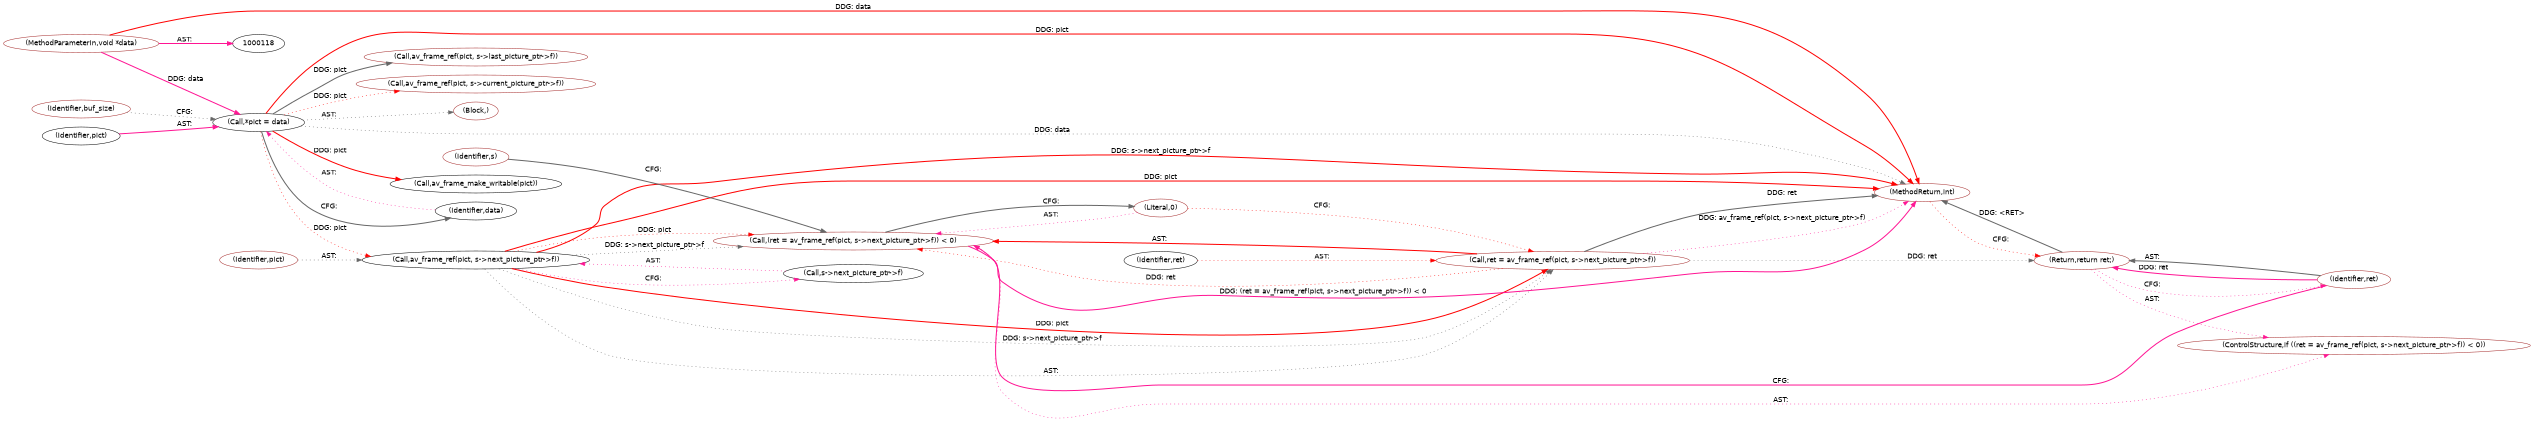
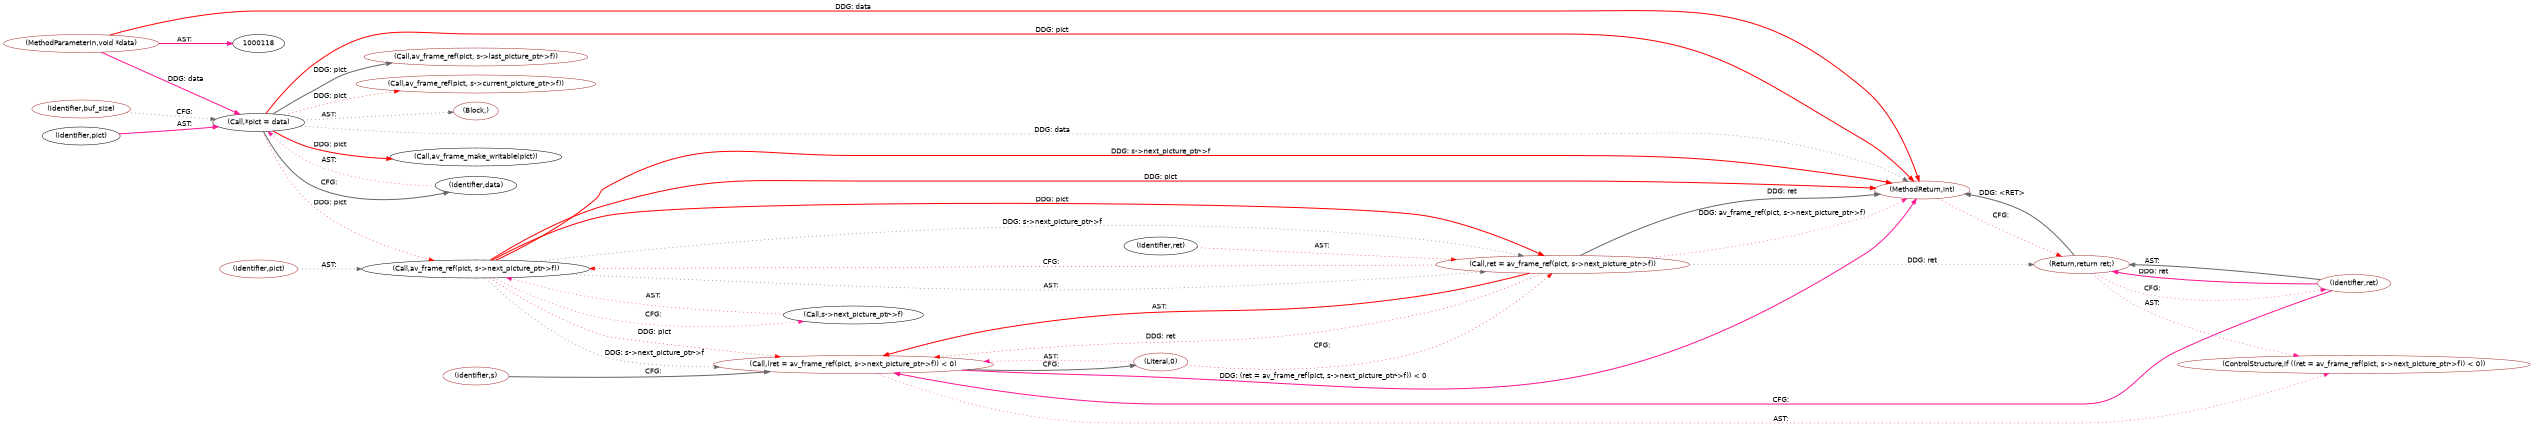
  digraph {
    fontname="DejaVu Sans"
    rankdir=LR
    node [color=brown fontname="DejaVu Sans"]
    edge [color=red fontname="DejaVu Sans" style=dotted]
    n1 [color=black label="(Call,av_frame_ref(pict, s->next_picture_ptr->f))"]
    n2 [label="(Call,(ret = av_frame_ref(pict, s->next_picture_ptr->f)) < 0)"]
    n3 [label="(Call,ret = av_frame_ref(pict, s->next_picture_ptr->f))"]
    n4 [label="(MethodReturn,int)"]
    n5 [color=black label="(Call,s->next_picture_ptr->f)"]
    n6 [label="(ControlStructure,if ((ret = av_frame_ref(pict, s->next_picture_ptr->f)) < 0))"]
    n7 [label="(Literal,0)"]
    n8 [label="(Return,return ret;)"]
    n9 [color=black label="(Call,*pict = data)"]
    n10 [color=black label="(Call,av_frame_make_writable(pict))"]
    n11 [color=black label="(Identifier,data)"]
    n12 [label="(Call,av_frame_ref(pict, s->last_picture_ptr->f))"]
    n13 [label="(Call,av_frame_ref(pict, s->current_picture_ptr->f))"]
    n14 [label="(Block,)"]
    n15 [label="(MethodParameterIn,void *data)"]
    n16 [color=black label=1000118]
    n17 [label="(Identifier,ret)"]
    n18 [label="(Identifier,buf_size)"]
    n19 [label="(Identifier,pict)"]
    n20 [label="(Identifier,s)"]
    n21 [color=black label="(Identifier,ret)"]
    n22 [color=black label="(Identifier,pict)"]
    n1 -> n2 [label="DDG: pict"]
    n1 -> n2 [color=gray40 label="DDG: s->next_picture_ptr->f"]
    n1 -> n3 [color=gray40 label="AST: "]
    n1 -> n3 [label="DDG: pict" style=bold]
    n1 -> n3 [color=gray40 label="DDG: s->next_picture_ptr->f"]
    n1 -> n4 [label="DDG: pict" style=bold]
    n1 -> n4 [label="DDG: s->next_picture_ptr->f" style=bold]
    n1 -> n5 [color=deeppink label="CFG: "]
    n2 -> n4 [color=deeppink label="DDG: (ret = av_frame_ref(pict, s->next_picture_ptr->f)) < 0" style=bold]
    n2 -> n6 [color=deeppink label="AST: "]
    n2 -> n7 [color=gray40 label="CFG: " style=bold]
+   n3 -> n1 [label="CFG: "]
    n3 -> n2 [label="AST: " style=bold]
    n3 -> n2 [label="DDG: ret"]
    n3 -> n4 [color=deeppink label="DDG: av_frame_ref(pict, s->next_picture_ptr->f)"]
    n3 -> n4 [color=gray40 label="DDG: ret" style=bold]
    n3 -> n8 [color=gray40 label="DDG: ret"]
    n4 -> n8 [label="CFG: "]
    n5 -> n1 [color=deeppink label="AST: "]
    n7 -> n2 [color=deeppink label="AST: "]
    n7 -> n3 [label="CFG: "]
    n8 -> n4 [color=gray40 label="DDG: <RET>" style=bold]
    n8 -> n6 [color=deeppink label="AST: "]
    n8 -> n17 [color=deeppink label="CFG: "]
    n9 -> n1 [label="DDG: pict"]
    n9 -> n4 [color=gray40 label="DDG: data"]
    n9 -> n4 [label="DDG: pict" style=bold]
    n9 -> n10 [label="DDG: pict" style=bold]
    n9 -> n11 [color=gray40 label="CFG: " style=bold]
    n9 -> n12 [color=gray40 label="DDG: pict" style=bold]
    n9 -> n13 [label="DDG: pict"]
    n9 -> n14 [color=gray40 label="AST: "]
    n11 -> n9 [color=deeppink label="AST: "]
    n15 -> n4 [label="DDG: data" style=bold]
    n15 -> n9 [color=deeppink label="DDG: data" style=bold]
    n15 -> n16 [color=deeppink label="AST: " style=bold]
    n17 -> n2 [color=deeppink label="CFG: " style=bold]
    n17 -> n8 [color=gray40 label="AST: " style=bold]
    n17 -> n8 [color=deeppink label="DDG: ret" style=bold]
    n18 -> n9 [color=gray40 label="CFG: "]
    n19 -> n1 [color=gray40 label="AST: "]
    n20 -> n2 [color=gray40 label="CFG: " style=bold]
    n21 -> n3 [label="AST: "]
    n22 -> n9 [color=deeppink label="AST: " style=bold]
  }
